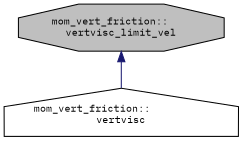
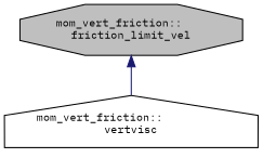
  digraph {
    rankdir=TB
    fontname="IBM Plex Mono"
    node [color=black fontname="IBM Plex Mono" fontsize=10 style=filled]
-   n1 [fillcolor=grey75 fontcolor=black height=0.2 label="mom_vert_friction::\lvertvisc_limit_vel" shape=octagon width=0.4]
+   n1 [fillcolor=grey75 fontcolor=black height=0.2 label="mom_vert_friction::\lfriction_limit_vel" shape=octagon width=0.4]
    n2 [fillcolor=white height=0.2 label="mom_vert_friction::\lvertvisc" shape=house width=0.4]
    n1 -> n2 [color=midnightblue dir=back fontname="IBM Plex Mono" fontsize=10 labelfontname=Helvetica labelfontsize=10 style=solid]
  }
